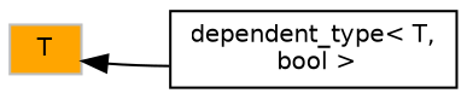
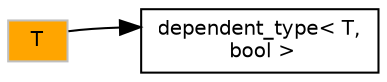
  digraph {
    rankdir=LR
    node [fontname=Helvetica fontsize=10 shape=record style=filled]
    n1 [color=grey75 height=0.2 label=T width=0.4 fillcolor=orange]
    n2 [color=black height=0.2 label="dependent_type\< T,\l bool \>" width=0.4 fillcolor=white]
-   n1 -> n2 [color=black dir=back fontname=Helvetica fontsize=10 labelfontname=Helvetica labelfontsize=10 style=solid]
+   n2 -> n1 [color=black dir=back fontname=Helvetica fontsize=10 labelfontname=Helvetica labelfontsize=10 style=solid]
  }
